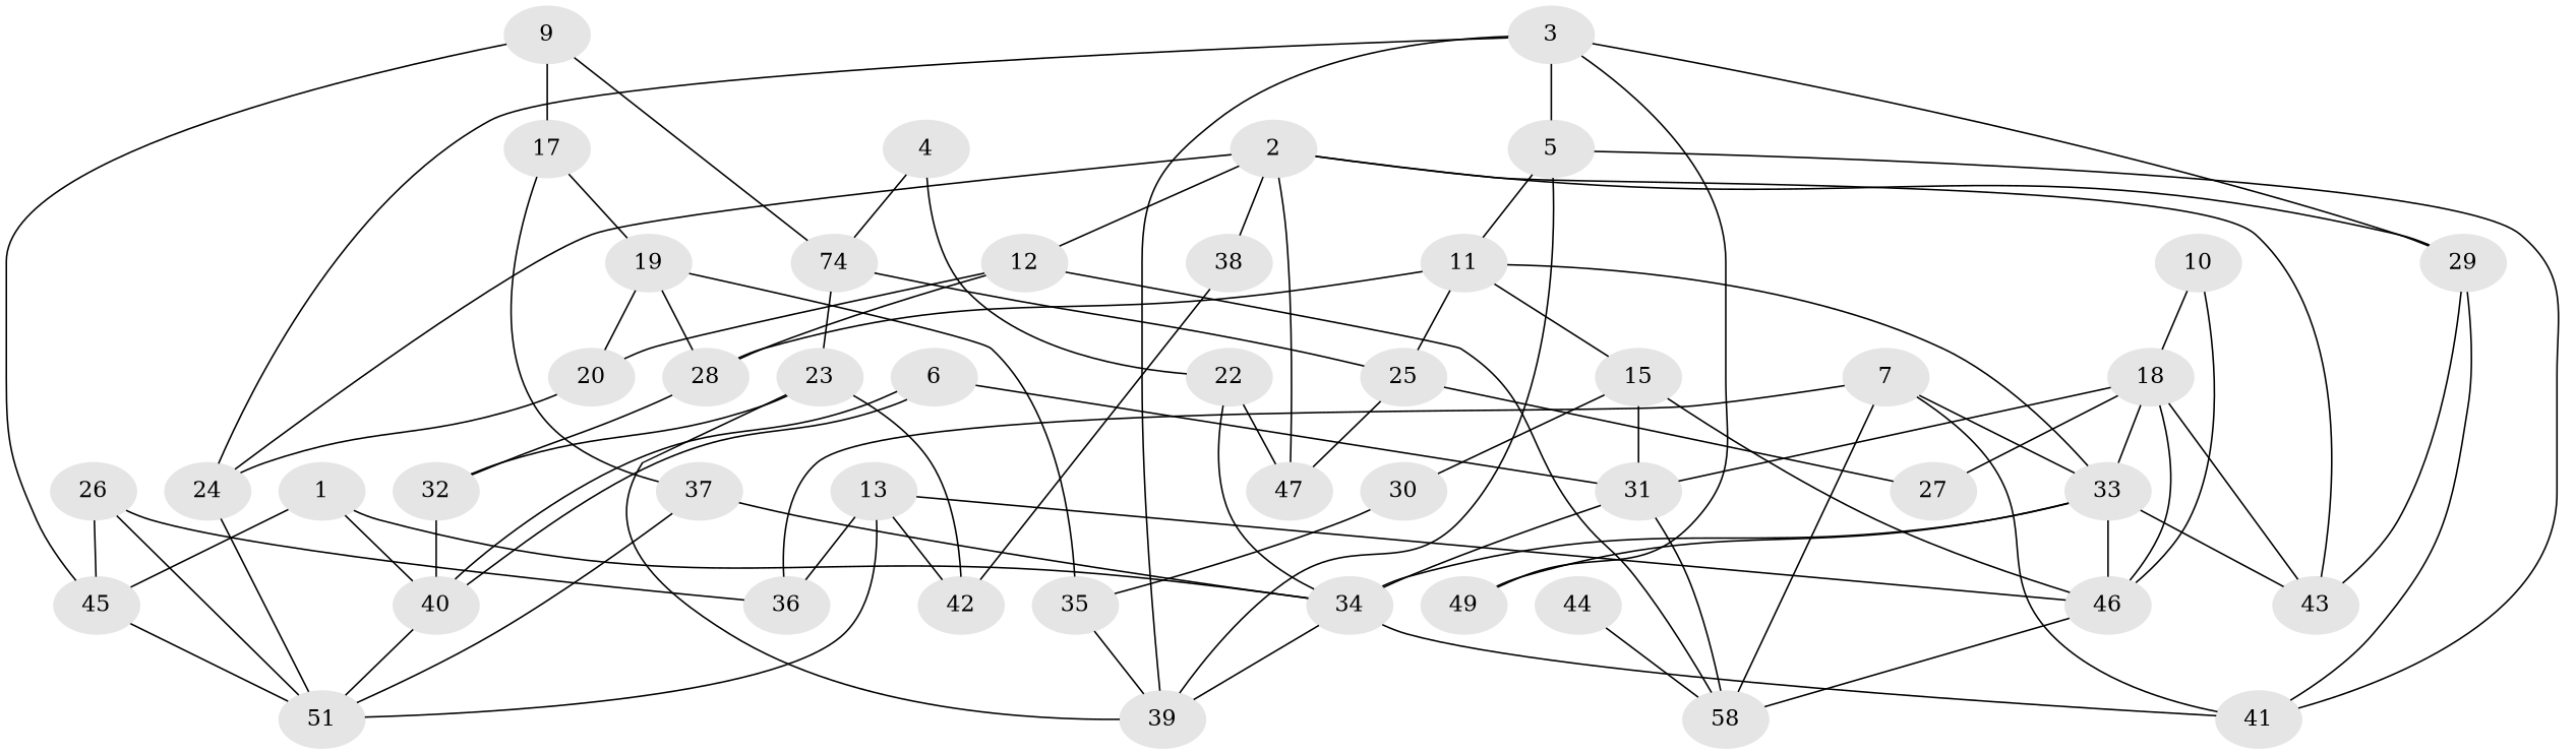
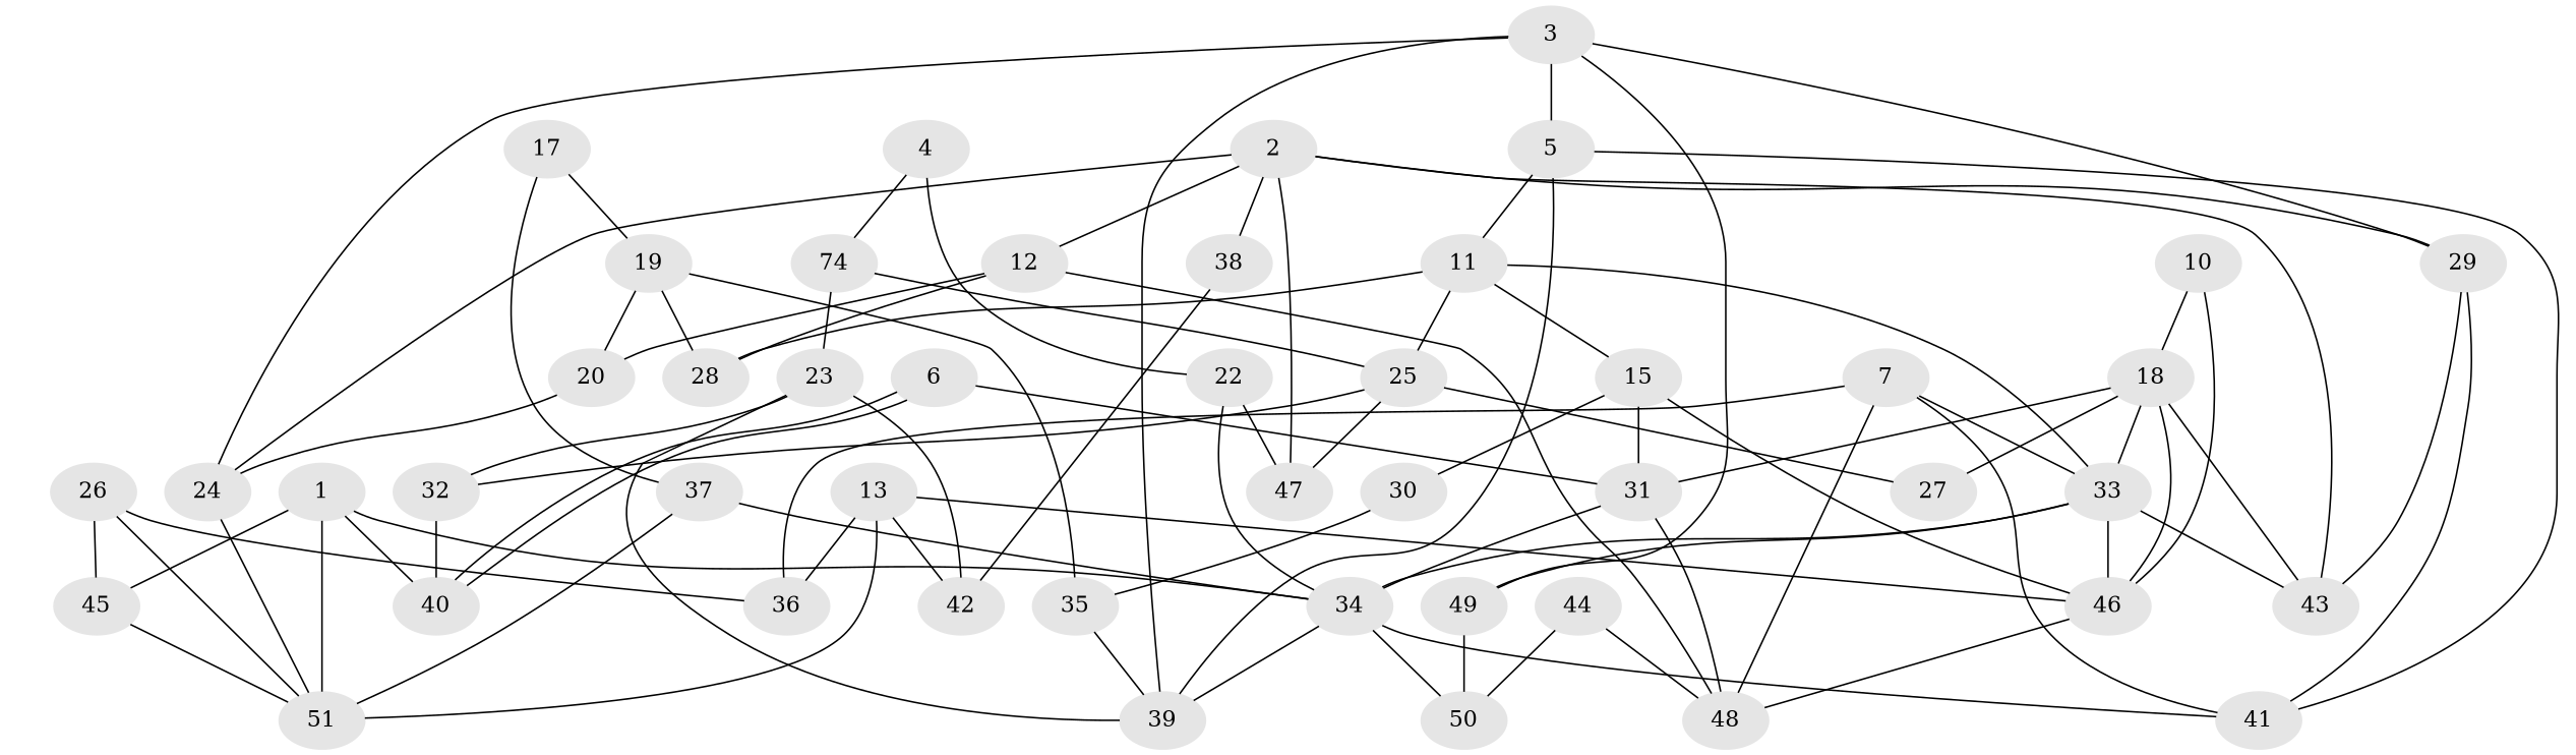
  graph {
    node [color=gray90 style=filled]
    1
    40
    45
    34
    31
-   48 [label=58]
+   48
    51
    2
    12
    24
    29
    38
    47
    43
    28
    20
    41
    42
    3
    5
    39
    49
    11
+   50
    n25 [label=74]
    4
    22
    23
    25
    33
    15
    6
    7
    36
    46
    17
    19
    37
    32
-   9
    10
    18
    27
    30
    13
    35
    26
    44
    1 -- 40
    1 -- 45
    1 -- 34
-   40 -- 51
+   1 -- 51
    45 -- 51
    34 -- 41
    34 -- 39
+   34 -- 50
    31 -- 34
    31 -- 48
    2 -- 12
    2 -- 24
    2 -- 29
    2 -- 38
    2 -- 47
    2 -- 43
    12 -- 48
    12 -- 28
    12 -- 20
    24 -- 51
    29 -- 43
    29 -- 41
    38 -- 42
    20 -- 24
    3 -- 24
    3 -- 29
    3 -- 5
    3 -- 39
    3 -- 49
    5 -- 41
    5 -- 39
    5 -- 11
+   49 -- 50
    11 -- 28
    11 -- 25
    11 -- 33
    11 -- 15
    n25 -- 23
    n25 -- 25
    4 -- n25
    4 -- 22
    22 -- 34
    22 -- 47
    23 -- 42
    23 -- 39
    23 -- 32
    25 -- 47
-   28 -- 32
+   25 -- 32
    25 -- 27
    33 -- 34
    33 -- 43
    33 -- 49
    33 -- 46
    15 -- 31
    15 -- 46
    15 -- 30
    6 -- 40
    6 -- 40
    6 -- 31
    7 -- 48
    7 -- 41
    7 -- 33
    7 -- 36
    46 -- 48
    17 -- 19
    17 -- 37
    19 -- 28
    19 -- 20
    19 -- 35
    37 -- 34
    37 -- 51
    32 -- 40
-   9 -- 45
-   9 -- n25
-   9 -- 17
    10 -- 46
    10 -- 18
    18 -- 31
    18 -- 43
    18 -- 33
    18 -- 46
    18 -- 27
    30 -- 35
    13 -- 51
    13 -- 42
    13 -- 36
    13 -- 46
    35 -- 39
    26 -- 45
    26 -- 51
    26 -- 36
    44 -- 48
+   44 -- 50
  }
